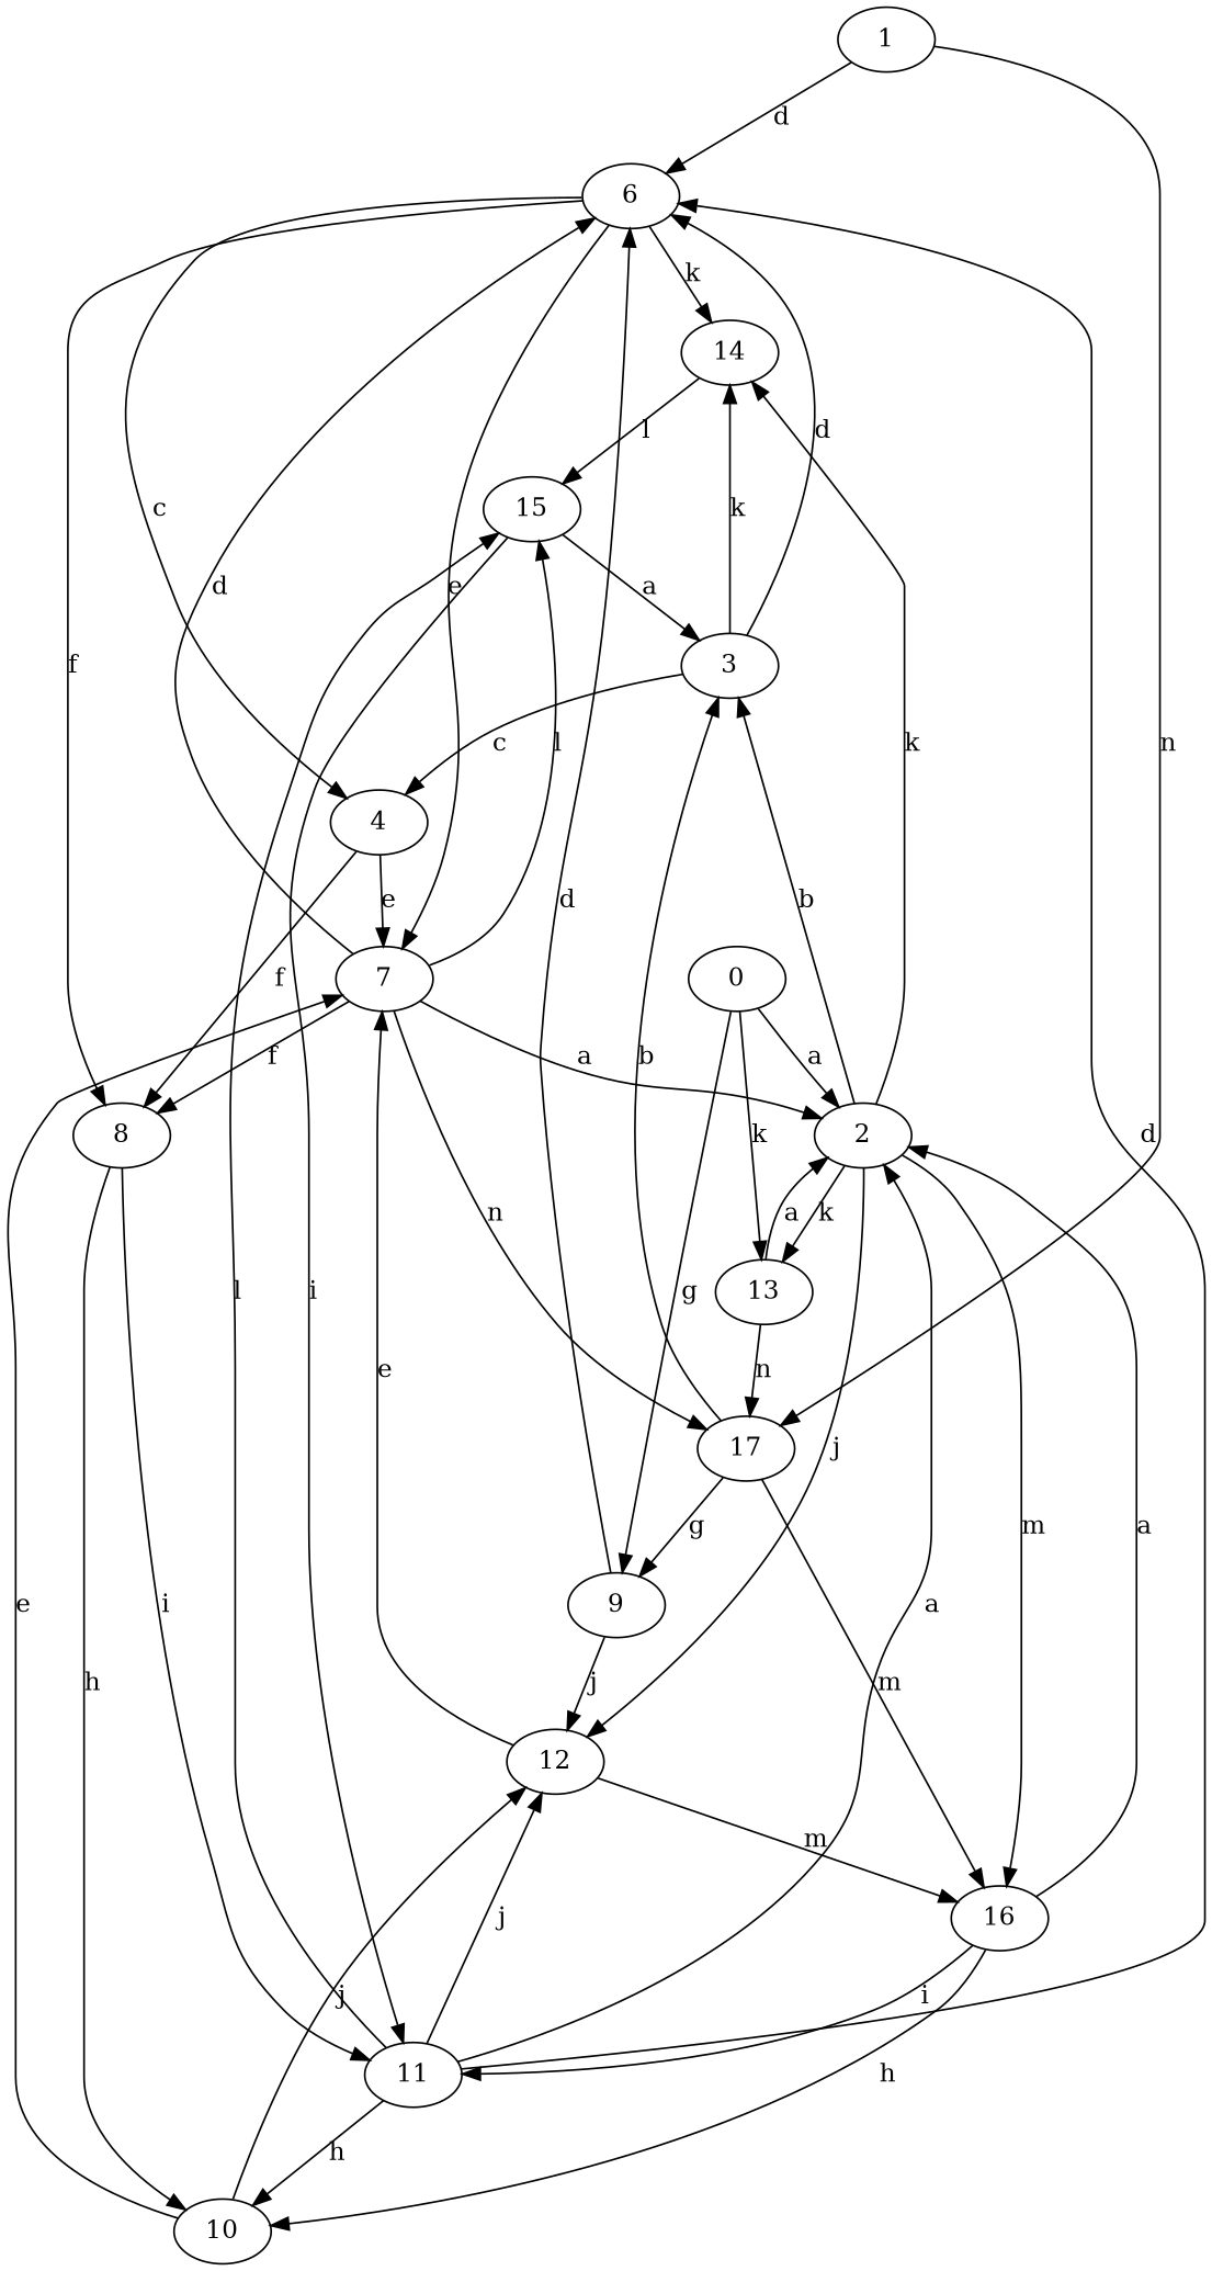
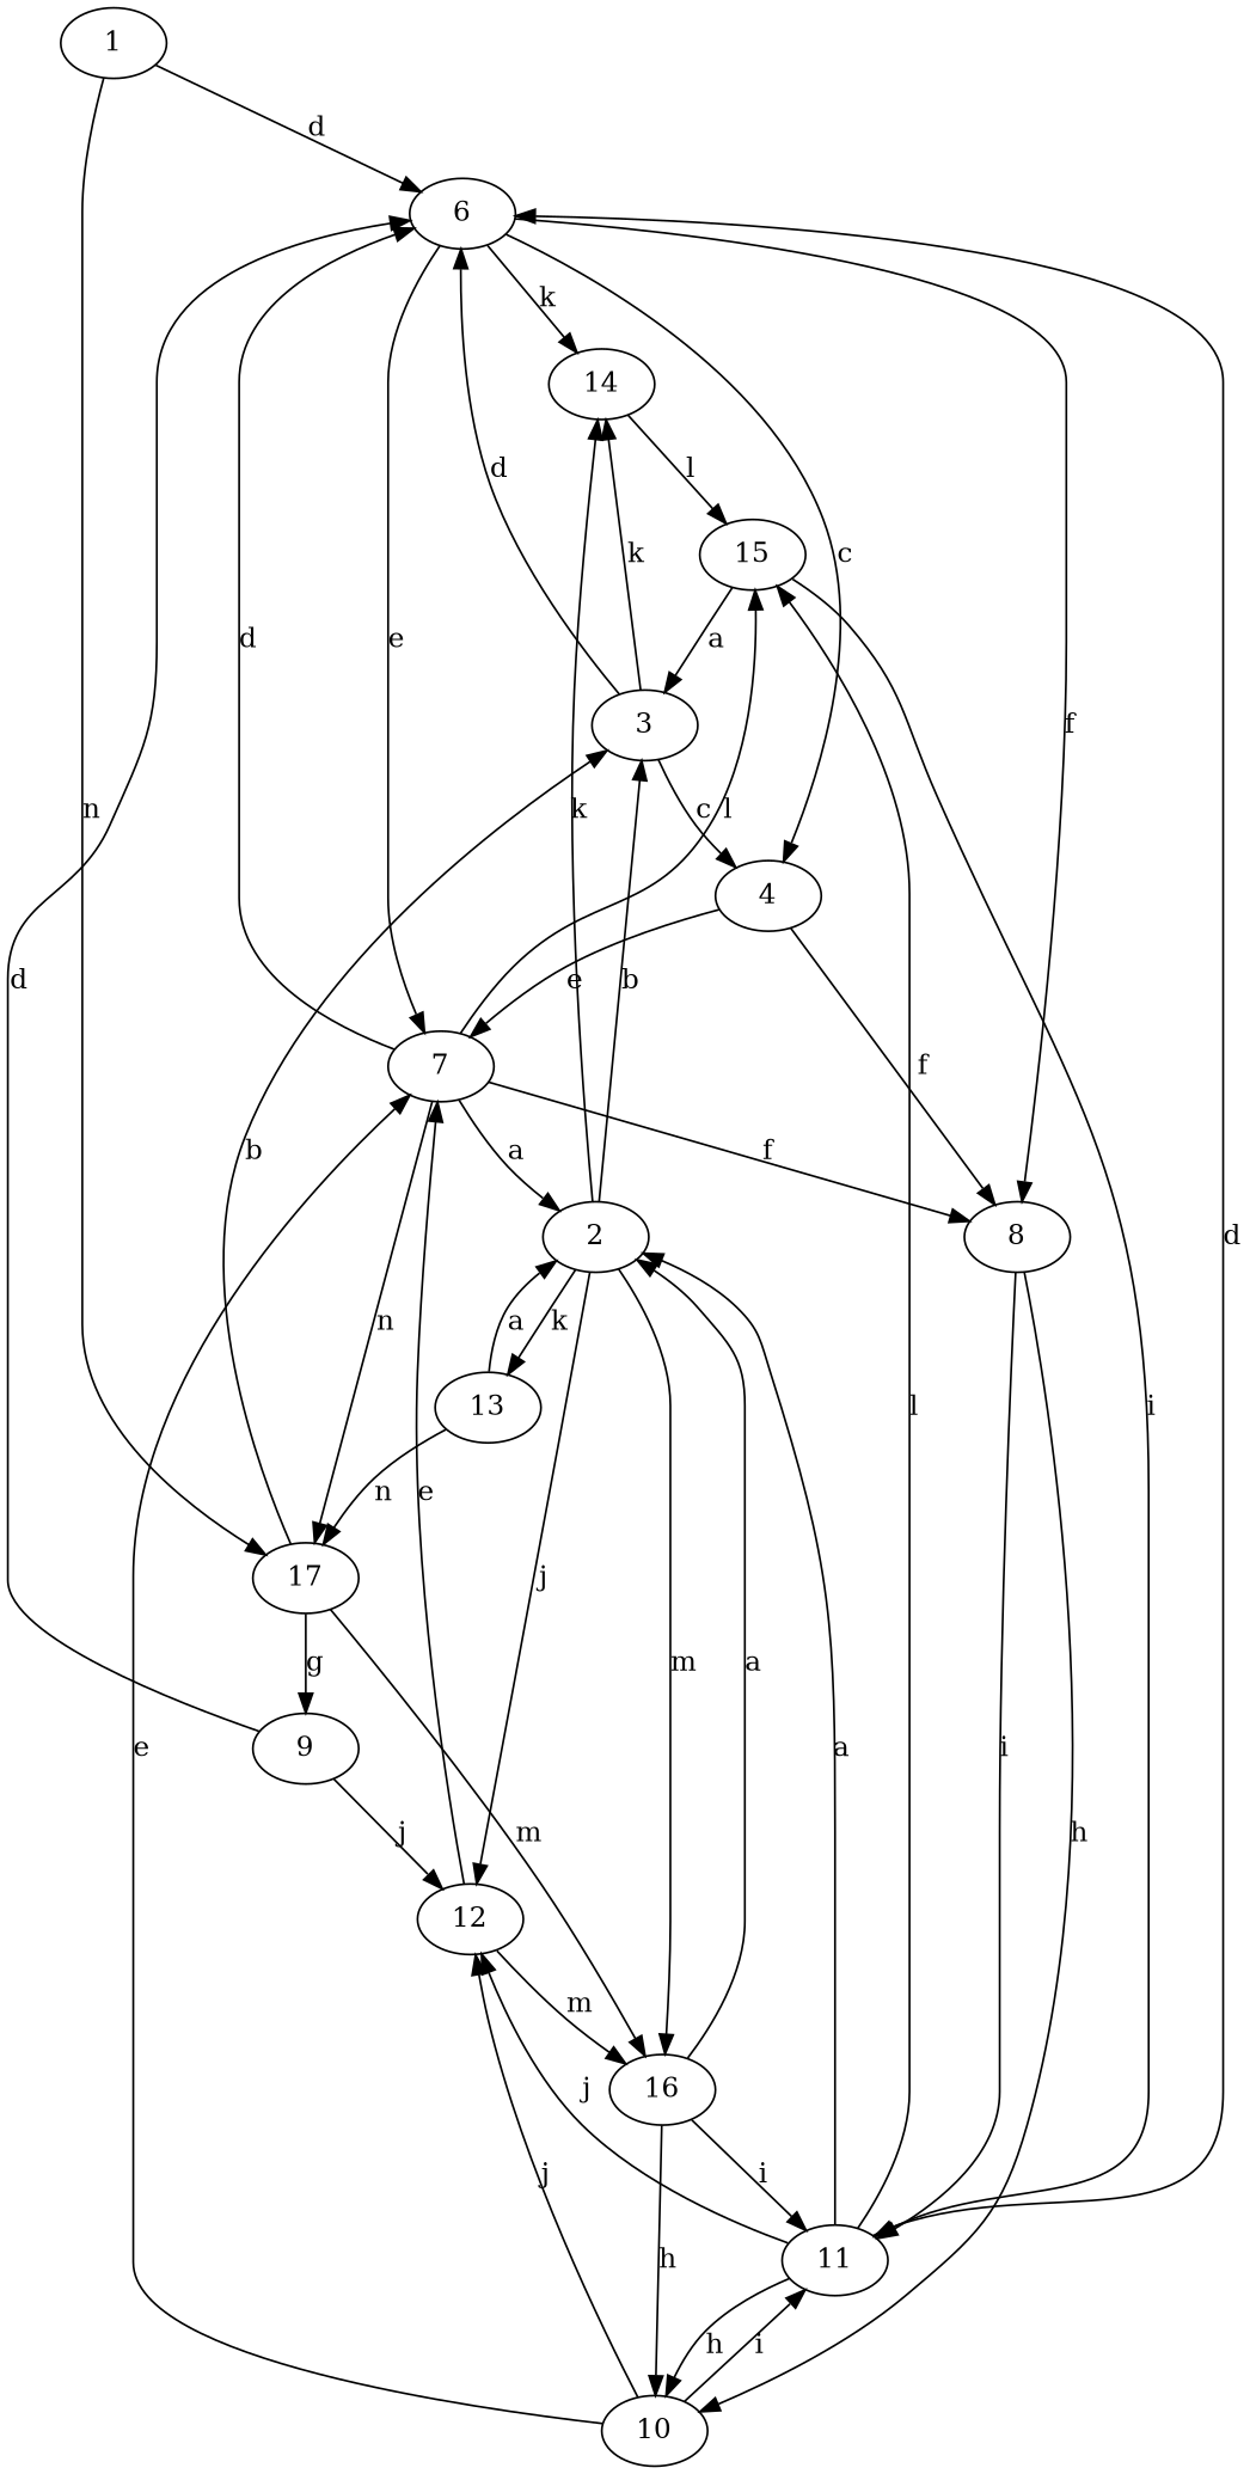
  strict digraph {
    1
    6
    17
    14
    4
    7
    8
    3
    16
    9
    2
    12
    13
    15
    10
    11
-   0
    1 -> 6 [label=d]
    1 -> 17 [label=n]
    6 -> 14 [label=k]
    6 -> 4 [label=c]
    6 -> 7 [label=e]
    6 -> 8 [label=f]
    17 -> 3 [label=b]
    17 -> 16 [label=m]
    17 -> 9 [label=g]
    14 -> 15 [label=l]
    4 -> 7 [label=e]
    4 -> 8 [label=f]
    7 -> 6 [label=d]
    7 -> 17 [label=n]
    7 -> 8 [label=f]
    7 -> 2 [label=a]
    7 -> 15 [label=l]
    8 -> 10 [label=h]
    8 -> 11 [label=i]
    3 -> 6 [label=d]
    3 -> 14 [label=k]
    3 -> 4 [label=c]
    16 -> 2 [label=a]
    16 -> 10 [label=h]
    16 -> 11 [label=i]
    9 -> 6 [label=d]
    9 -> 12 [label=j]
    2 -> 14 [label=k]
    2 -> 3 [label=b]
    2 -> 16 [label=m]
    2 -> 12 [label=j]
    2 -> 13 [label=k]
    12 -> 7 [label=e]
    12 -> 16 [label=m]
    13 -> 17 [label=n]
    13 -> 2 [label=a]
    15 -> 3 [label=a]
    15 -> 11 [label=i]
    10 -> 7 [label=e]
    10 -> 12 [label=j]
+   10 -> 11 [label=i]
    11 -> 6 [label=d]
    11 -> 2 [label=a]
    11 -> 12 [label=j]
    11 -> 15 [label=l]
    11 -> 10 [label=h]
-   0 -> 9 [label=g]
-   0 -> 2 [label=a]
-   0 -> 13 [label=k]
  }
